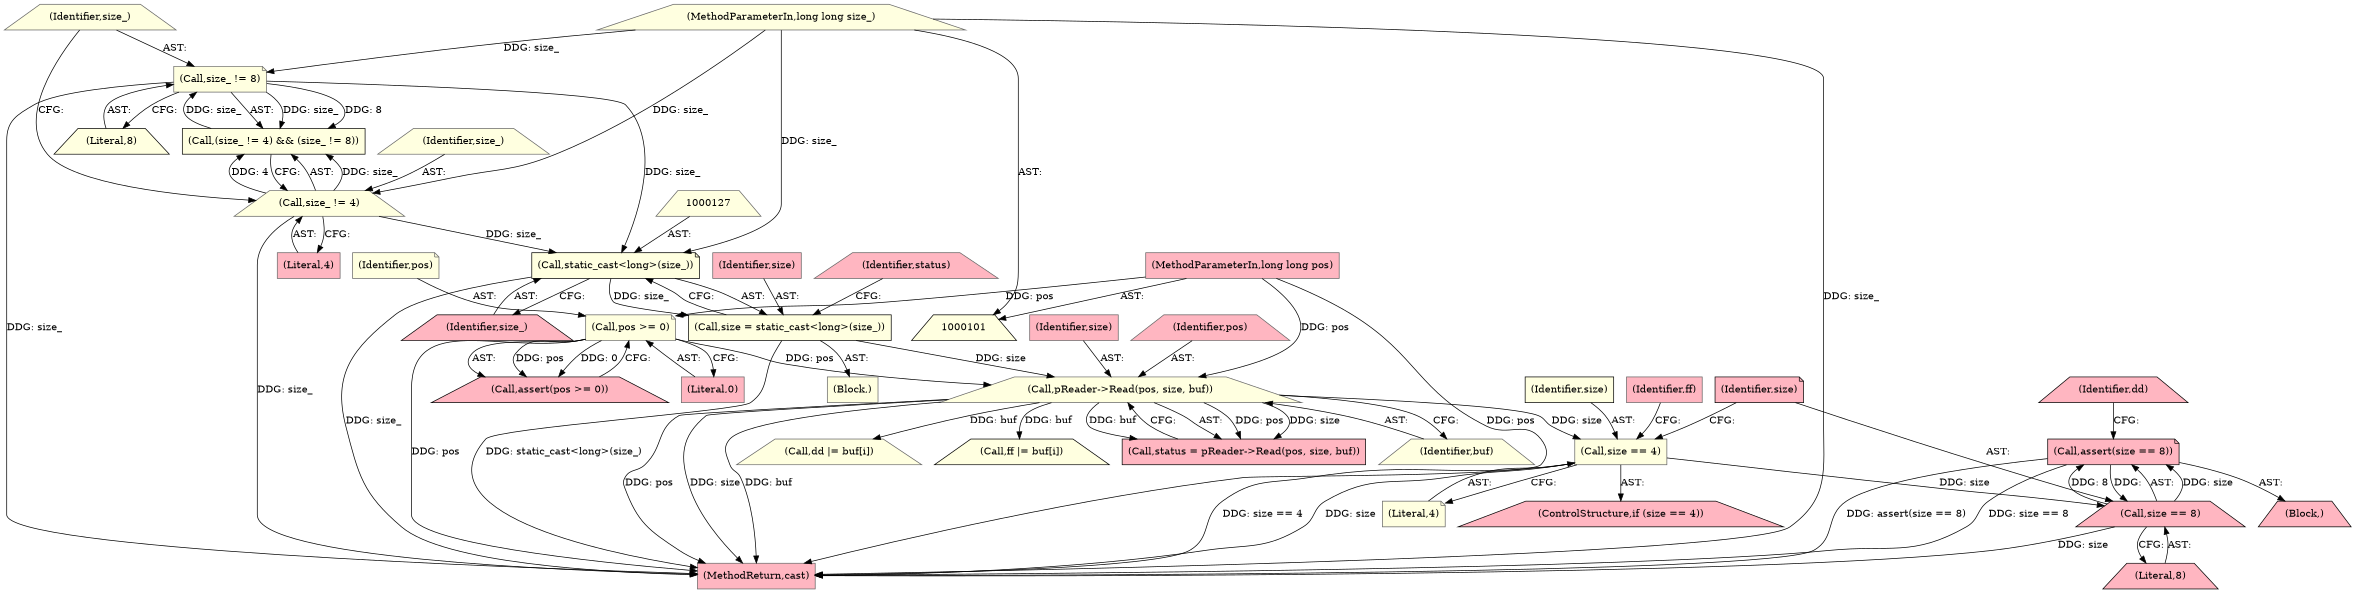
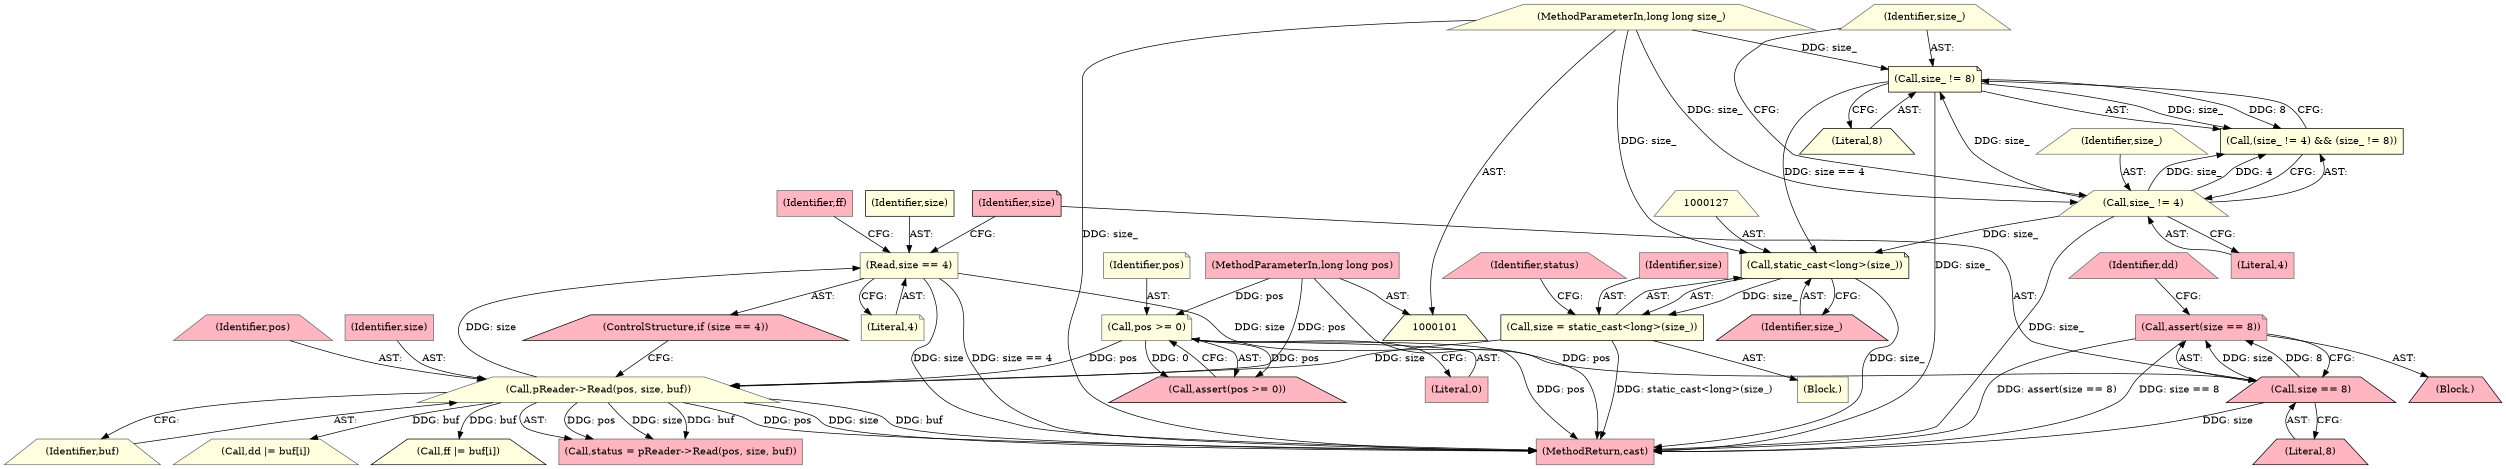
  digraph {
    node [color=gray40 fillcolor=lightyellow shape=trapezium style=filled]
-   n1 [color=black fillcolor=lightpink label="(Call,assert(size == 8))" shape=note]
+   n1 [fillcolor=lightpink label="(Call,assert(size == 8))" shape=note]
    n2 [color=black fillcolor=lightpink label="(Call,size == 8)"]
    n3 [fillcolor=lightpink label="(MethodReturn,cast)" shape=box]
    n4 [color=black fillcolor=lightpink label="(Block,)"]
    n5 [color=black fillcolor=lightpink label="(Literal,8)"]
-   n6 [label="(Call,size == 4)" shape=box]
+   n6 [label="(Read,size == 4)" shape=box]
    n7 [label="(Literal,4)" shape=note]
    n8 [color=black fillcolor=lightpink label="(ControlStructure,if (size == 4))"]
    n9 [label="(Call,pReader->Read(pos, size, buf))"]
    n10 [label="(Call,dd |= buf[i])"]
    n11 [color=black label="(Call,ff |= buf[i])"]
-   n12 [color=black fillcolor=lightpink label="(Call,status = pReader->Read(pos, size, buf))" shape=box]
+   n12 [fillcolor=lightpink label="(Call,status = pReader->Read(pos, size, buf))" shape=box]
    n13 [label="(Identifier,buf)"]
    n14 [label="(Call,pos >= 0)" shape=note]
    n15 [fillcolor=lightpink label="(Literal,0)" shape=box]
    n16 [color=black fillcolor=lightpink label="(Call,assert(pos >= 0))"]
    n17 [fillcolor=lightpink label="(MethodParameterIn,long long pos)" shape=box]
    1000101 [color=black]
    n19 [color=black label="(Call,size = static_cast<long>(size_))" shape=box]
    n20 [color=black label="(Call,static_cast<long>(size_))" shape=note]
    n21 [label="(Block,)" shape=box]
    n22 [color=black fillcolor=lightpink label="(Identifier,size_)"]
-   n23 [label="(Call,size_ != 8)" shape=note]
+   n23 [color=black label="(Call,size_ != 8)" shape=note]
    n24 [color=black label="(Call,(size_ != 4) && (size_ != 8))" shape=box]
    n25 [color=black label="(Literal,8)"]
    n26 [label="(Call,size_ != 4)"]
    n27 [fillcolor=lightpink label="(Literal,4)" shape=box]
    n28 [label="(MethodParameterIn,long long size_)"]
    n29 [label="(Identifier,pos)" shape=note]
    n30 [fillcolor=lightpink label="(Identifier,size)" shape=box]
-   n31 [color=black fillcolor=lightpink label="(Identifier,dd)"]
+   n31 [fillcolor=lightpink label="(Identifier,dd)"]
    n32 [fillcolor=lightpink label="(Identifier,status)"]
    n33 [color=black label="(Identifier,size)" shape=box]
    n34 [label="(Identifier,size_)"]
    n35 [fillcolor=lightpink label="(Identifier,ff)" shape=box]
    n36 [fillcolor=lightpink label="(Identifier,size)" shape=box]
    n37 [label="(Identifier,size_)"]
    n38 [color=black fillcolor=lightpink label="(Identifier,size)" shape=note]
    n39 [fillcolor=lightpink label="(Identifier,pos)"]
    1000127
-   n1 -> n2 [label="DDG: "]
+   n1 -> n2 [label="CFG: "]
    n1 -> n3 [label="DDG: assert(size == 8)"]
    n1 -> n3 [label="DDG: size == 8"]
    n1 -> n4 [label="AST: "]
    n2 -> n1 [label="AST: "]
    n2 -> n1 [label="DDG: size"]
    n2 -> n1 [label="DDG: 8"]
    n2 -> n3 [label="DDG: size"]
    n2 -> n5 [label="CFG: "]
    n5 -> n2 [label="AST: "]
    n6 -> n2 [label="DDG: size"]
    n6 -> n3 [label="DDG: size == 4"]
    n6 -> n3 [label="DDG: size"]
    n6 -> n7 [label="CFG: "]
    n6 -> n8 [label="AST: "]
    n7 -> n6 [label="AST: "]
    n9 -> n3 [label="DDG: pos"]
    n9 -> n3 [label="DDG: size"]
    n9 -> n3 [label="DDG: buf"]
    n9 -> n6 [label="DDG: size"]
    n9 -> n10 [label="DDG: buf"]
    n9 -> n11 [label="DDG: buf"]
    n9 -> n12 [label="AST: "]
    n9 -> n12 [label="DDG: pos"]
    n9 -> n12 [label="DDG: size"]
    n9 -> n12 [label="DDG: buf"]
    n9 -> n13 [label="CFG: "]
-   n12 -> n9 [label="CFG: "]
+   n8 -> n9 [label="CFG: "]
    n13 -> n9 [label="AST: "]
    n14 -> n3 [label="DDG: pos"]
    n14 -> n9 [label="DDG: pos"]
    n14 -> n15 [label="CFG: "]
    n14 -> n16 [label="AST: "]
    n14 -> n16 [label="DDG: pos"]
    n14 -> n16 [label="DDG: 0"]
    n15 -> n14 [label="AST: "]
    n16 -> n14 [label="CFG: "]
    n17 -> n3 [label="DDG: pos"]
    n17 -> n9 [label="DDG: pos"]
    n17 -> n14 [label="DDG: pos"]
    n17 -> 1000101 [label="AST: "]
    n19 -> n3 [label="DDG: static_cast<long>(size_)"]
    n19 -> n9 [label="DDG: size"]
-   n19 -> n20 [label="CFG: "]
+   n19 -> n20 [label="AST: "]
    n19 -> n21 [label="AST: "]
    n20 -> n3 [label="DDG: size_"]
    n20 -> n19 [label="AST: "]
    n20 -> n19 [label="DDG: size_"]
    n20 -> n22 [label="CFG: "]
    n22 -> n20 [label="AST: "]
    n23 -> n3 [label="DDG: size_"]
-   n23 -> n20 [label="DDG: size_"]
+   n23 -> n20 [label="DDG: size == 4"]
    n23 -> n24 [label="AST: "]
    n23 -> n24 [label="DDG: size_"]
    n23 -> n24 [label="DDG: 8"]
    n23 -> n25 [label="CFG: "]
-   n24 -> n23 [label="DDG: size_"]
+   n24 -> n23 [label="CFG: "]
    n24 -> n26 [label="CFG: "]
    n25 -> n23 [label="AST: "]
    n26 -> n3 [label="DDG: size_"]
    n26 -> n20 [label="DDG: size_"]
+   n26 -> n23 [label="DDG: size_"]
    n26 -> n24 [label="AST: "]
    n26 -> n24 [label="DDG: size_"]
    n26 -> n24 [label="DDG: 4"]
    n26 -> n27 [label="CFG: "]
    n27 -> n26 [label="AST: "]
    n28 -> n3 [label="DDG: size_"]
    n28 -> 1000101 [label="AST: "]
    n28 -> n20 [label="DDG: size_"]
    n28 -> n23 [label="DDG: size_"]
    n28 -> n26 [label="DDG: size_"]
    n29 -> n14 [label="AST: "]
    n30 -> n9 [label="AST: "]
    n31 -> n1 [label="CFG: "]
    n32 -> n19 [label="CFG: "]
    n33 -> n6 [label="AST: "]
    n34 -> n23 [label="AST: "]
    n34 -> n26 [label="CFG: "]
    n35 -> n6 [label="CFG: "]
    n36 -> n19 [label="AST: "]
    n37 -> n26 [label="AST: "]
    n38 -> n2 [label="AST: "]
    n38 -> n6 [label="CFG: "]
    n39 -> n9 [label="AST: "]
    1000127 -> n20 [label="AST: "]
  }
